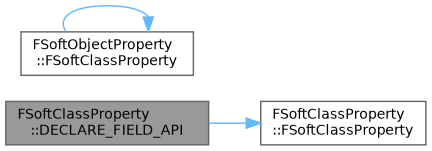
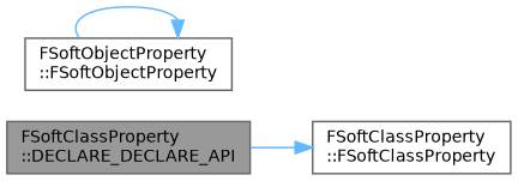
  digraph {
    rankdir=LR
    node [color=grey40 fillcolor=white fontname=Helvetica fontsize=10 shape=box style=filled]
    edge [color=steelblue1 fontname=Helvetica fontsize=10 labelfontname=Helvetica labelfontsize=10 style=solid]
-   n1 [color=gray40 fillcolor=grey60 fontcolor=black height=0.2 label="FSoftClassProperty\l::DECLARE_FIELD_API" width=0.4]
+   n1 [color=gray40 fillcolor=grey60 fontcolor=black height=0.2 label="FSoftClassProperty\l::DECLARE_DECLARE_API" width=0.4]
    n2 [height=0.2 label="FSoftClassProperty\l::FSoftClassProperty" width=0.4]
-   n3 [height=0.2 label="FSoftObjectProperty\l::FSoftClassProperty" width=0.4]
+   n3 [height=0.2 label="FSoftObjectProperty\l::FSoftObjectProperty" width=0.4]
    n1 -> n2
    n3 -> n3
  }
